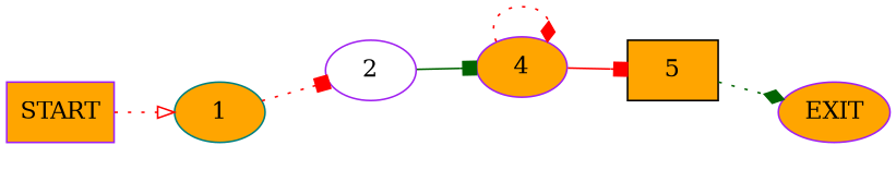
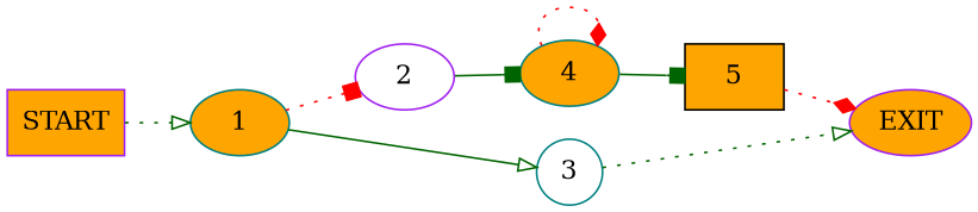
  digraph {
    rankdir=LR
    node [color=purple fillcolor=orange shape=ellipse style=filled]
    edge [arrowhead=onormal color=red style=dotted]
    n1 [label=START shape=box]
    1 [color=teal]
    2 [fillcolor=white]
+   3 [color=teal fillcolor=white shape=circle]
    n5 [label=EXIT]
-   4
+   4 [color=teal]
    5 [color=black shape=box]
-   n1 -> 1
+   n1 -> 1 [color=darkgreen]
    1 -> 2 [arrowhead=box]
+   1 -> 3 [color=darkgreen style=solid]
    2 -> 4 [arrowhead=box color=darkgreen style=solid]
+   3 -> n5 [color=darkgreen]
    4 -> 4 [arrowhead=diamond]
-   4 -> 5 [arrowhead=box style=solid]
-   5 -> n5 [arrowhead=diamond color=darkgreen]
+   4 -> 5 [arrowhead=box color=darkgreen style=solid]
+   5 -> n5 [arrowhead=diamond]
  }
